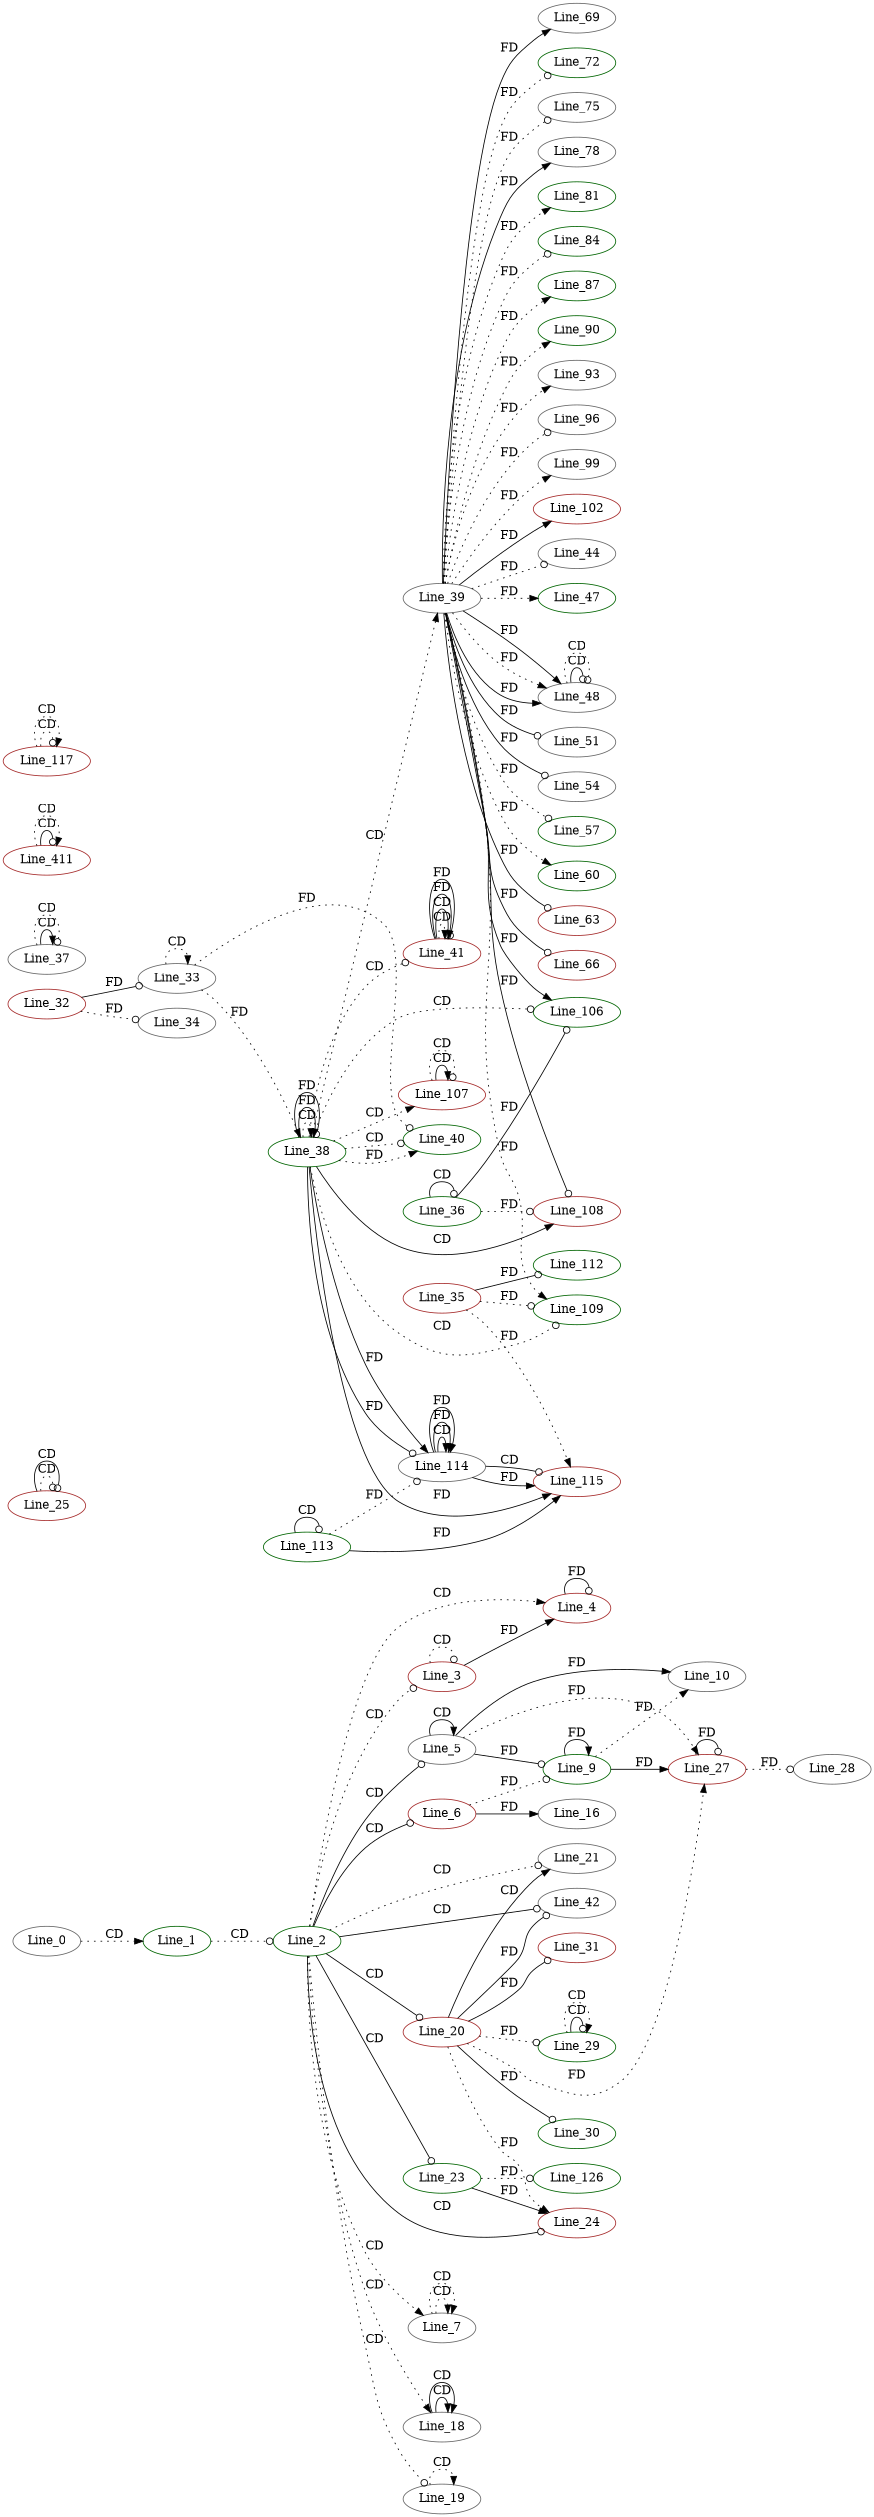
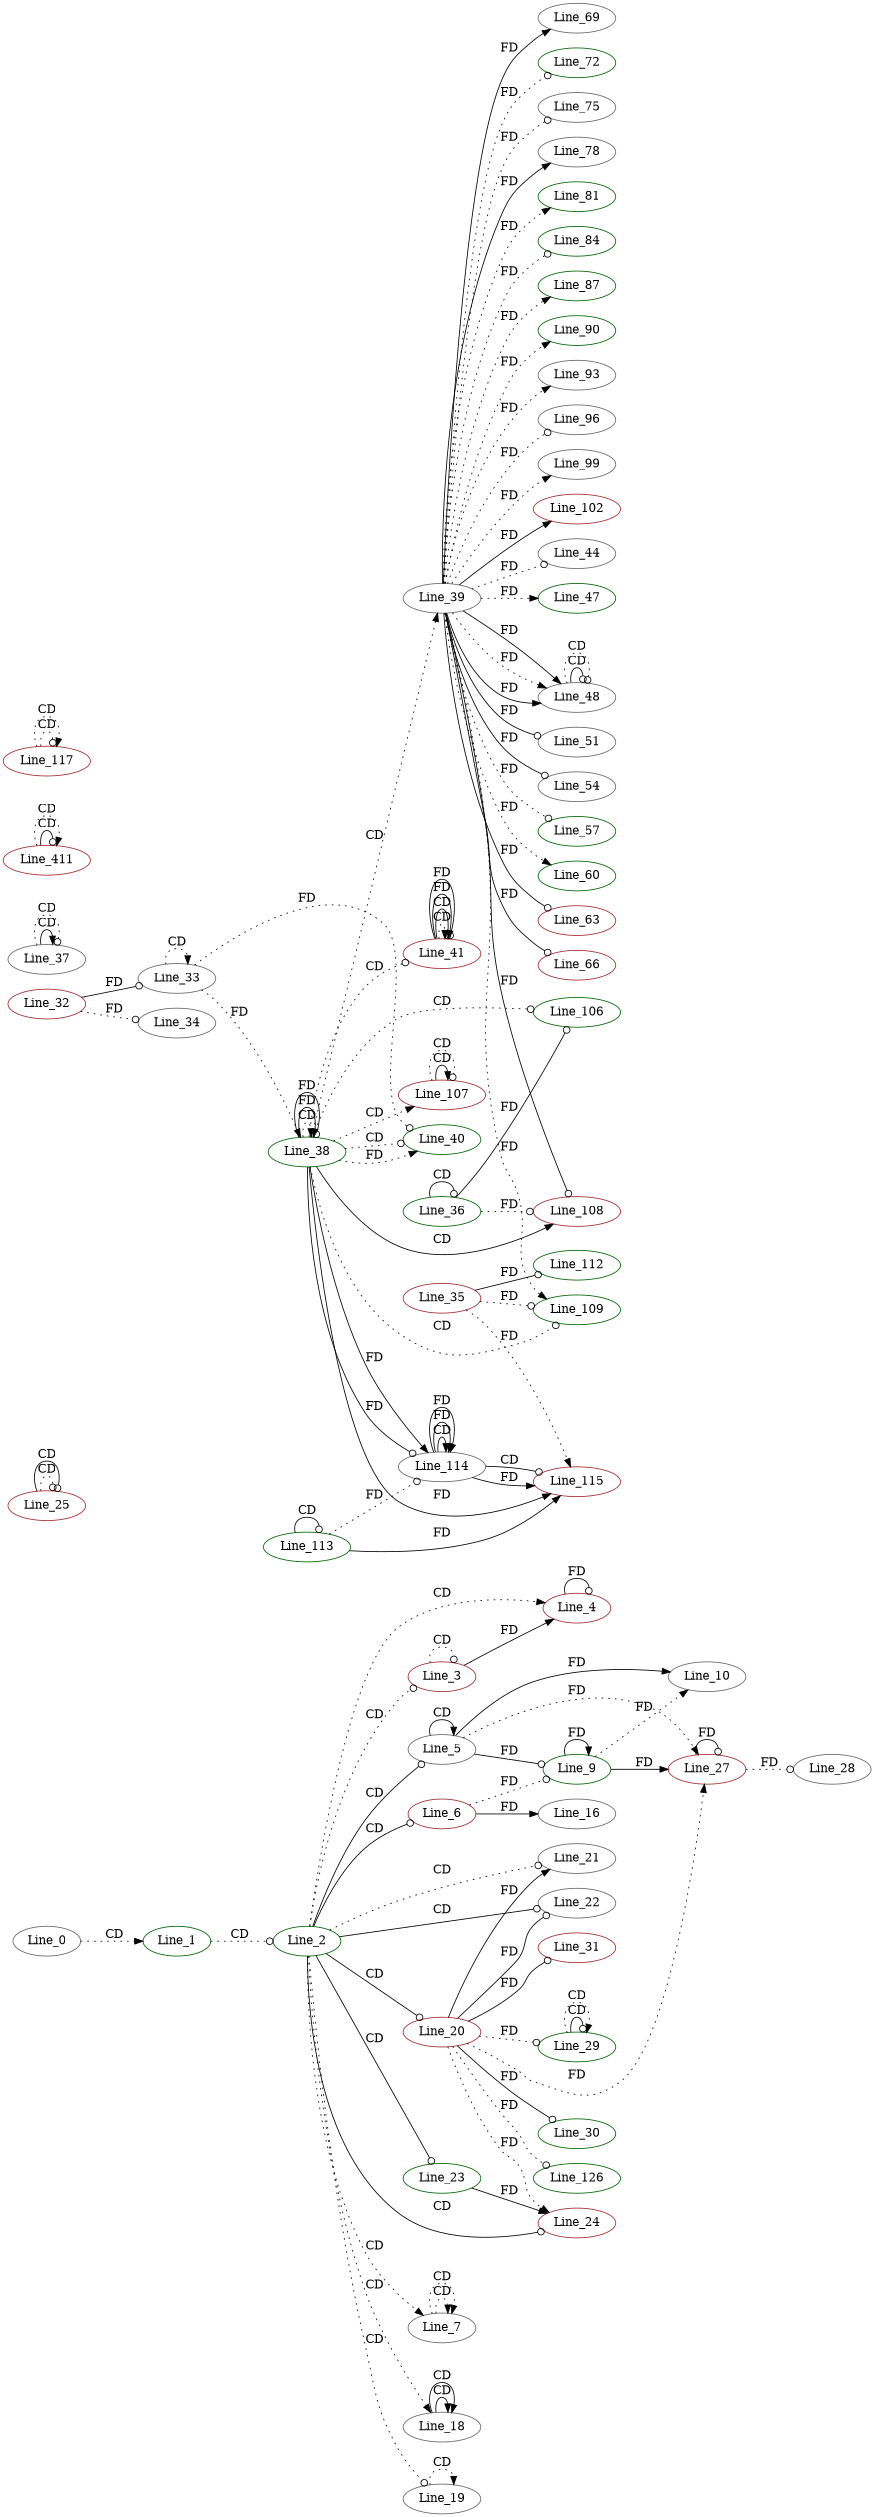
  digraph {
    rankdir=LR
    node [color=gray40]
    edge [arrowhead=odot style=dotted]
    Line_1 [color=darkgreen]
    Line_0
    Line_2 [color=darkgreen]
    Line_3 [color=brown]
    Line_4 [color=brown]
    Line_5
    Line_6 [color=brown]
    Line_7
    Line_18
    Line_19
    Line_20 [color=brown]
    Line_21
-   Line_22 [label=Line_42]
+   Line_22
    Line_23 [color=darkgreen]
    Line_24 [color=brown]
    Line_9 [color=darkgreen]
    Line_10
    Line_27 [color=brown]
    Line_16
    Line_29 [color=darkgreen]
    Line_30 [color=darkgreen]
    Line_31 [color=brown]
    Line_126 [color=darkgreen]
    Line_28
    Line_25 [color=brown]
    Line_33
    Line_38 [color=darkgreen]
    Line_40 [color=darkgreen]
    Line_106 [color=darkgreen]
    Line_108 [color=brown]
    Line_39
    Line_41 [color=brown]
    Line_107 [color=brown]
    Line_109 [color=darkgreen]
    Line_114
    Line_115 [color=brown]
    Line_32 [color=brown]
    Line_34
    Line_36 [color=darkgreen]
    Line_37
    Line_44
    Line_47 [color=darkgreen]
    Line_48
    Line_51
    Line_54
    Line_57 [color=darkgreen]
    Line_60 [color=darkgreen]
    Line_63 [color=brown]
    Line_66 [color=brown]
    Line_69
    Line_72 [color=darkgreen]
    Line_75
    Line_78
    Line_81 [color=darkgreen]
    Line_84 [color=darkgreen]
    Line_87 [color=darkgreen]
    Line_90 [color=darkgreen]
    Line_93
    Line_96
    Line_99
    Line_102 [color=brown]
    Line_35 [color=brown]
    Line_112 [color=darkgreen]
    n64 [color=brown label=Line_411]
    Line_113 [color=darkgreen]
    Line_117 [color=brown]
    Line_1 -> Line_2 [label=CD]
    Line_0 -> Line_1 [arrowhead=normal label=CD]
    Line_2 -> Line_3 [label=CD]
    Line_2 -> Line_4 [arrowhead=normal label=CD]
    Line_2 -> Line_5 [label=CD style=solid]
    Line_2 -> Line_6 [label=CD style=solid]
    Line_2 -> Line_7 [arrowhead=normal label=CD]
    Line_2 -> Line_18 [arrowhead=normal label=CD]
    Line_2 -> Line_19 [label=CD]
    Line_2 -> Line_20 [label=CD style=solid]
    Line_2 -> Line_21 [label=CD]
    Line_2 -> Line_22 [label=CD style=solid]
    Line_2 -> Line_23 [label=CD style=solid]
    Line_2 -> Line_24 [label=CD style=solid]
    Line_3 -> Line_3 [label=CD]
    Line_3 -> Line_4 [arrowhead=normal label=FD style=solid]
    Line_4 -> Line_4 [label=FD style=solid]
    Line_5 -> Line_5 [arrowhead=normal label=CD style=solid]
    Line_5 -> Line_9 [label=FD style=solid]
    Line_5 -> Line_10 [arrowhead=normal label=FD style=solid]
    Line_5 -> Line_27 [arrowhead=normal label=FD]
    Line_6 -> Line_9 [label=FD]
    Line_6 -> Line_16 [arrowhead=normal label=FD style=solid]
    Line_7 -> Line_7 [arrowhead=normal label=CD]
    Line_7 -> Line_7 [arrowhead=normal label=CD]
    Line_18 -> Line_18 [arrowhead=normal label=CD style=solid]
    Line_18 -> Line_18 [arrowhead=normal label=CD style=solid]
    Line_19 -> Line_19 [arrowhead=normal label=CD]
-   Line_20 -> Line_21 [arrowhead=normal label=CD style=solid]
+   Line_20 -> Line_21 [arrowhead=normal label=FD style=solid]
    Line_20 -> Line_22 [label=FD style=solid]
    Line_20 -> Line_24 [arrowhead=normal label=FD]
    Line_20 -> Line_27 [arrowhead=normal label=FD]
    Line_20 -> Line_29 [label=FD]
    Line_20 -> Line_30 [label=FD style=solid]
    Line_20 -> Line_31 [label=FD style=solid]
-   Line_23 -> Line_126 [label=FD]
+   Line_20 -> Line_126 [label=FD]
    Line_23 -> Line_24 [arrowhead=normal label=FD style=solid]
    Line_9 -> Line_9 [arrowhead=normal label=FD style=solid]
    Line_9 -> Line_10 [arrowhead=normal label=FD]
    Line_9 -> Line_27 [arrowhead=normal label=FD style=solid]
    Line_27 -> Line_27 [label=FD style=solid]
    Line_27 -> Line_28 [label=FD]
    Line_29 -> Line_29 [label=CD style=solid]
    Line_29 -> Line_29 [arrowhead=normal label=CD]
    Line_25 -> Line_25 [label=CD]
    Line_25 -> Line_25 [label=CD style=solid]
    Line_33 -> Line_33 [arrowhead=normal label=CD]
    Line_33 -> Line_38 [arrowhead=normal label=FD]
    Line_33 -> Line_40 [label=FD]
    Line_38 -> Line_38 [arrowhead=normal label=CD]
    Line_38 -> Line_38 [arrowhead=normal label=FD style=solid]
    Line_38 -> Line_38 [label=FD style=solid]
    Line_38 -> Line_40 [label=CD]
    Line_38 -> Line_40 [arrowhead=normal label=FD]
    Line_38 -> Line_106 [label=CD]
    Line_38 -> Line_108 [arrowhead=normal label=CD style=solid]
    Line_38 -> Line_39 [arrowhead=normal label=CD]
    Line_38 -> Line_41 [label=CD]
    Line_38 -> Line_107 [arrowhead=normal label=CD]
    Line_38 -> Line_109 [label=CD]
    Line_38 -> Line_114 [label=FD style=solid]
    Line_38 -> Line_114 [arrowhead=normal label=FD style=solid]
    Line_38 -> Line_115 [arrowhead=normal label=FD style=solid]
-   Line_39 -> Line_106 [arrowhead=normal label=FD style=solid]
    Line_39 -> Line_108 [label=FD style=solid]
    Line_39 -> Line_109 [arrowhead=normal label=FD]
    Line_39 -> Line_44 [label=FD]
    Line_39 -> Line_47 [arrowhead=normal label=FD]
    Line_39 -> Line_48 [arrowhead=normal label=FD style=solid]
    Line_39 -> Line_48 [arrowhead=normal label=FD style=solid]
    Line_39 -> Line_48 [arrowhead=normal label=FD]
    Line_39 -> Line_51 [label=FD style=solid]
    Line_39 -> Line_54 [label=FD style=solid]
    Line_39 -> Line_57 [label=FD]
    Line_39 -> Line_60 [arrowhead=normal label=FD]
    Line_39 -> Line_63 [label=FD style=solid]
    Line_39 -> Line_66 [label=FD style=solid]
    Line_39 -> Line_69 [arrowhead=normal label=FD style=solid]
    Line_39 -> Line_72 [label=FD]
    Line_39 -> Line_75 [label=FD]
    Line_39 -> Line_78 [arrowhead=normal label=FD style=solid]
    Line_39 -> Line_81 [arrowhead=normal label=FD]
    Line_39 -> Line_84 [label=FD]
    Line_39 -> Line_87 [arrowhead=normal label=FD]
    Line_39 -> Line_90 [arrowhead=normal label=FD]
    Line_39 -> Line_93 [arrowhead=normal label=FD]
    Line_39 -> Line_96 [label=FD]
    Line_39 -> Line_99 [arrowhead=normal label=FD]
    Line_39 -> Line_102 [arrowhead=normal label=FD style=solid]
    Line_41 -> Line_41 [arrowhead=normal label=CD]
    Line_41 -> Line_41 [label=CD style=solid]
    Line_41 -> Line_41 [arrowhead=normal label=FD style=solid]
    Line_41 -> Line_41 [label=FD style=solid]
    Line_107 -> Line_107 [arrowhead=normal label=CD style=solid]
    Line_107 -> Line_107 [label=CD]
    Line_114 -> Line_114 [arrowhead=normal label=CD style=solid]
    Line_114 -> Line_114 [arrowhead=normal label=FD style=solid]
    Line_114 -> Line_114 [arrowhead=normal label=FD style=solid]
    Line_114 -> Line_115 [label=CD style=solid]
    Line_114 -> Line_115 [arrowhead=normal label=FD style=solid]
    Line_32 -> Line_33 [label=FD style=solid]
    Line_32 -> Line_34 [label=FD]
    Line_36 -> Line_106 [label=FD style=solid]
    Line_36 -> Line_108 [label=FD]
    Line_36 -> Line_36 [label=CD style=solid]
    Line_37 -> Line_37 [arrowhead=normal label=CD style=solid]
    Line_37 -> Line_37 [label=CD]
    Line_48 -> Line_48 [label=CD style=solid]
    Line_48 -> Line_48 [label=CD]
    Line_35 -> Line_109 [label=FD]
    Line_35 -> Line_115 [arrowhead=normal label=FD]
    Line_35 -> Line_112 [label=FD style=solid]
    n64 -> n64 [label=CD style=solid]
    n64 -> n64 [arrowhead=normal label=CD]
    Line_113 -> Line_114 [label=FD]
    Line_113 -> Line_115 [arrowhead=normal label=FD style=solid]
    Line_113 -> Line_113 [label=CD style=solid]
    Line_117 -> Line_117 [label=CD]
    Line_117 -> Line_117 [arrowhead=normal label=CD]
  }
